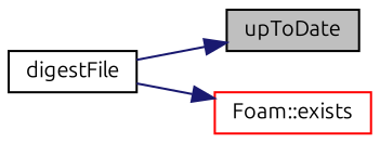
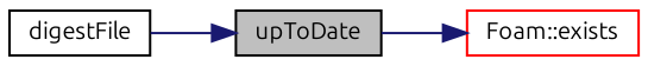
  digraph {
    fontname=Ubuntu
    rankdir=LR
    node [color=black fontname=Ubuntu fontsize=10 shape=record]
    edge [color=midnightblue fontname=Ubuntu fontsize=10 labelfontname=Helvetica labelfontsize=10 style=solid]
    n1 [fillcolor=grey75 fontcolor=black height=0.2 label=upToDate style=filled width=0.4]
    n2 [color=red height=0.2 label="Foam::exists" width=0.4]
    n3 [height=0.2 label=digestFile width=0.4]
-   n3 -> n2
+   n1 -> n2
    n3 -> n1
  }
